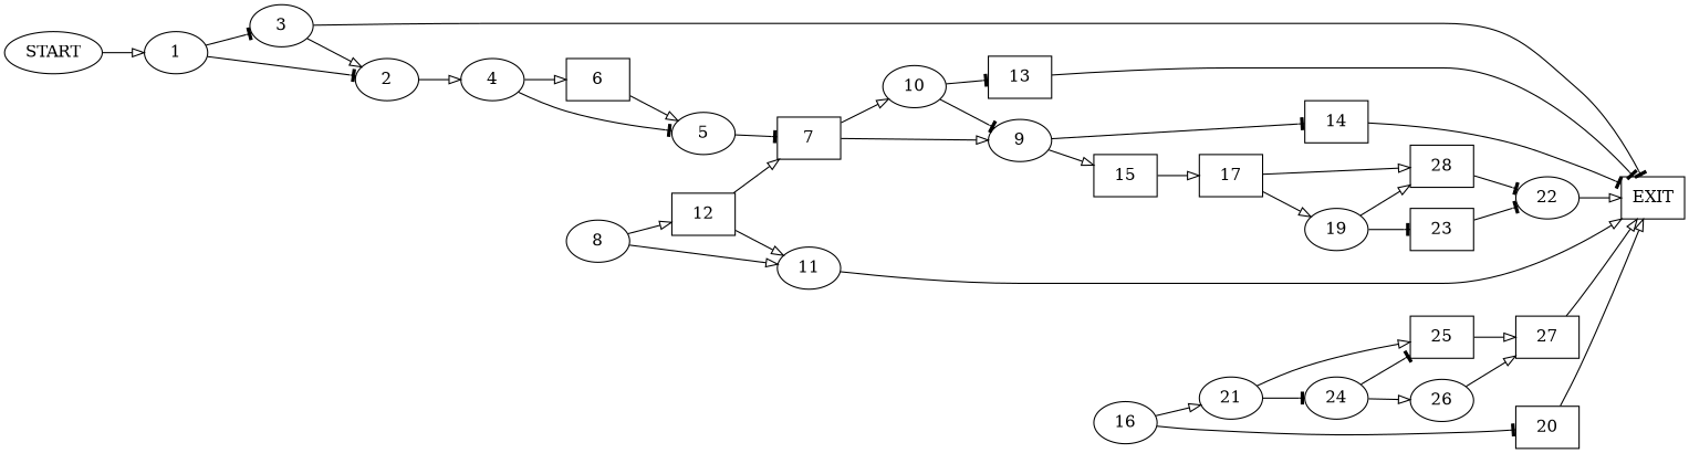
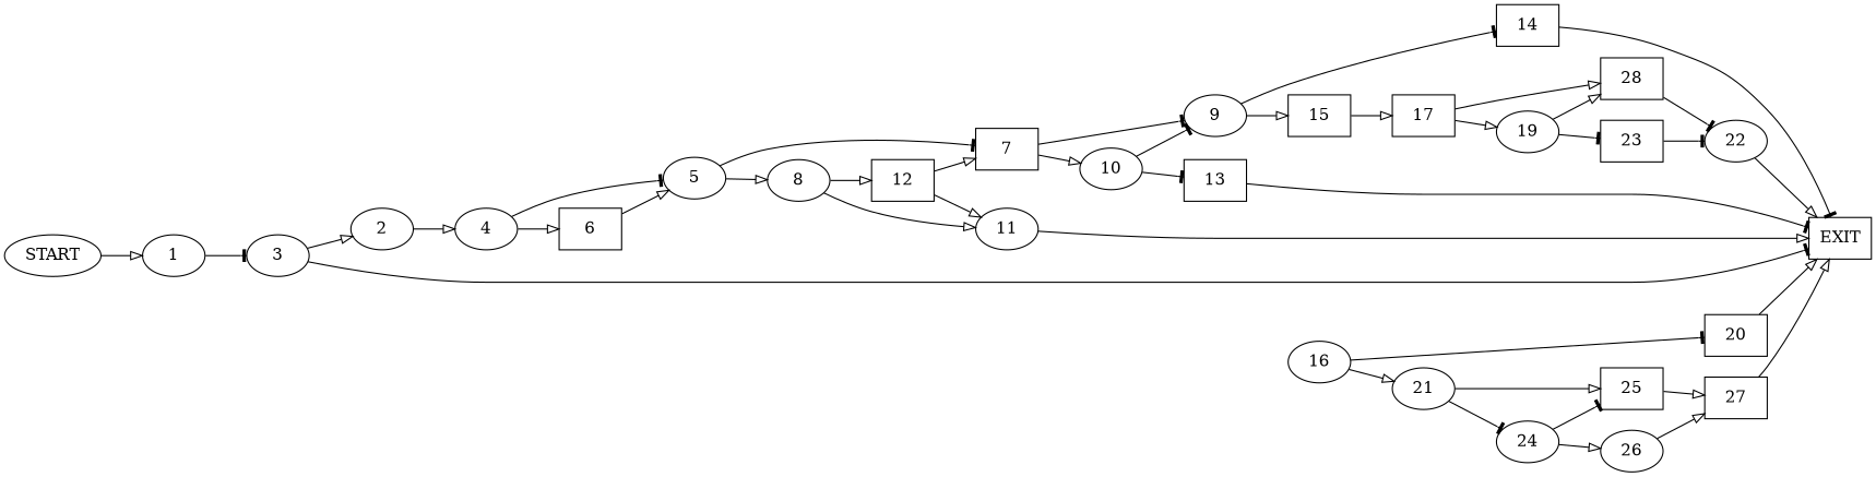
  digraph {
    rankdir=LR
    node [shape=ellipse]
    edge [arrowhead=onormal]
    n1 [label=START]
    1
    2
    3
    n5 [label=EXIT shape=box]
    4
    5
    6 [shape=box]
    7 [shape=box]
    8
    9
    10
    11
    12 [shape=box]
    14 [shape=box]
    15 [shape=box]
    13 [shape=box]
    17 [shape=box]
    20 [shape=box]
    16
    21
    n22 [label=28 shape=box]
    19
    24
    25 [shape=box]
    22
    23 [shape=box]
    26
    27 [shape=box]
    n1 -> 1
-   1 -> 2 [arrowhead=tee]
    1 -> 3 [arrowhead=tee]
    2 -> 4
    3 -> 2
    3 -> n5 [arrowhead=tee]
    4 -> 5 [arrowhead=tee]
    4 -> 6
    5 -> 7 [arrowhead=tee]
+   5 -> 8
    6 -> 5
-   7 -> 9
+   7 -> 9 [arrowhead=tee]
    7 -> 10
    8 -> 11
    8 -> 12
    9 -> 14 [arrowhead=tee]
    9 -> 15
    10 -> 9 [arrowhead=tee]
    10 -> 13 [arrowhead=tee]
    11 -> n5
    12 -> 7
    12 -> 11
    14 -> n5 [arrowhead=tee]
    15 -> 17
    13 -> n5 [arrowhead=tee]
    17 -> n22
    17 -> 19
    20 -> n5
    16 -> 20 [arrowhead=tee]
    16 -> 21
    21 -> 24 [arrowhead=tee]
    21 -> 25
    n22 -> 22 [arrowhead=tee]
    19 -> n22
    19 -> 23 [arrowhead=tee]
    24 -> 25 [arrowhead=tee]
    24 -> 26
    25 -> 27
    22 -> n5
    23 -> 22 [arrowhead=tee]
    26 -> 27
    27 -> n5
  }
